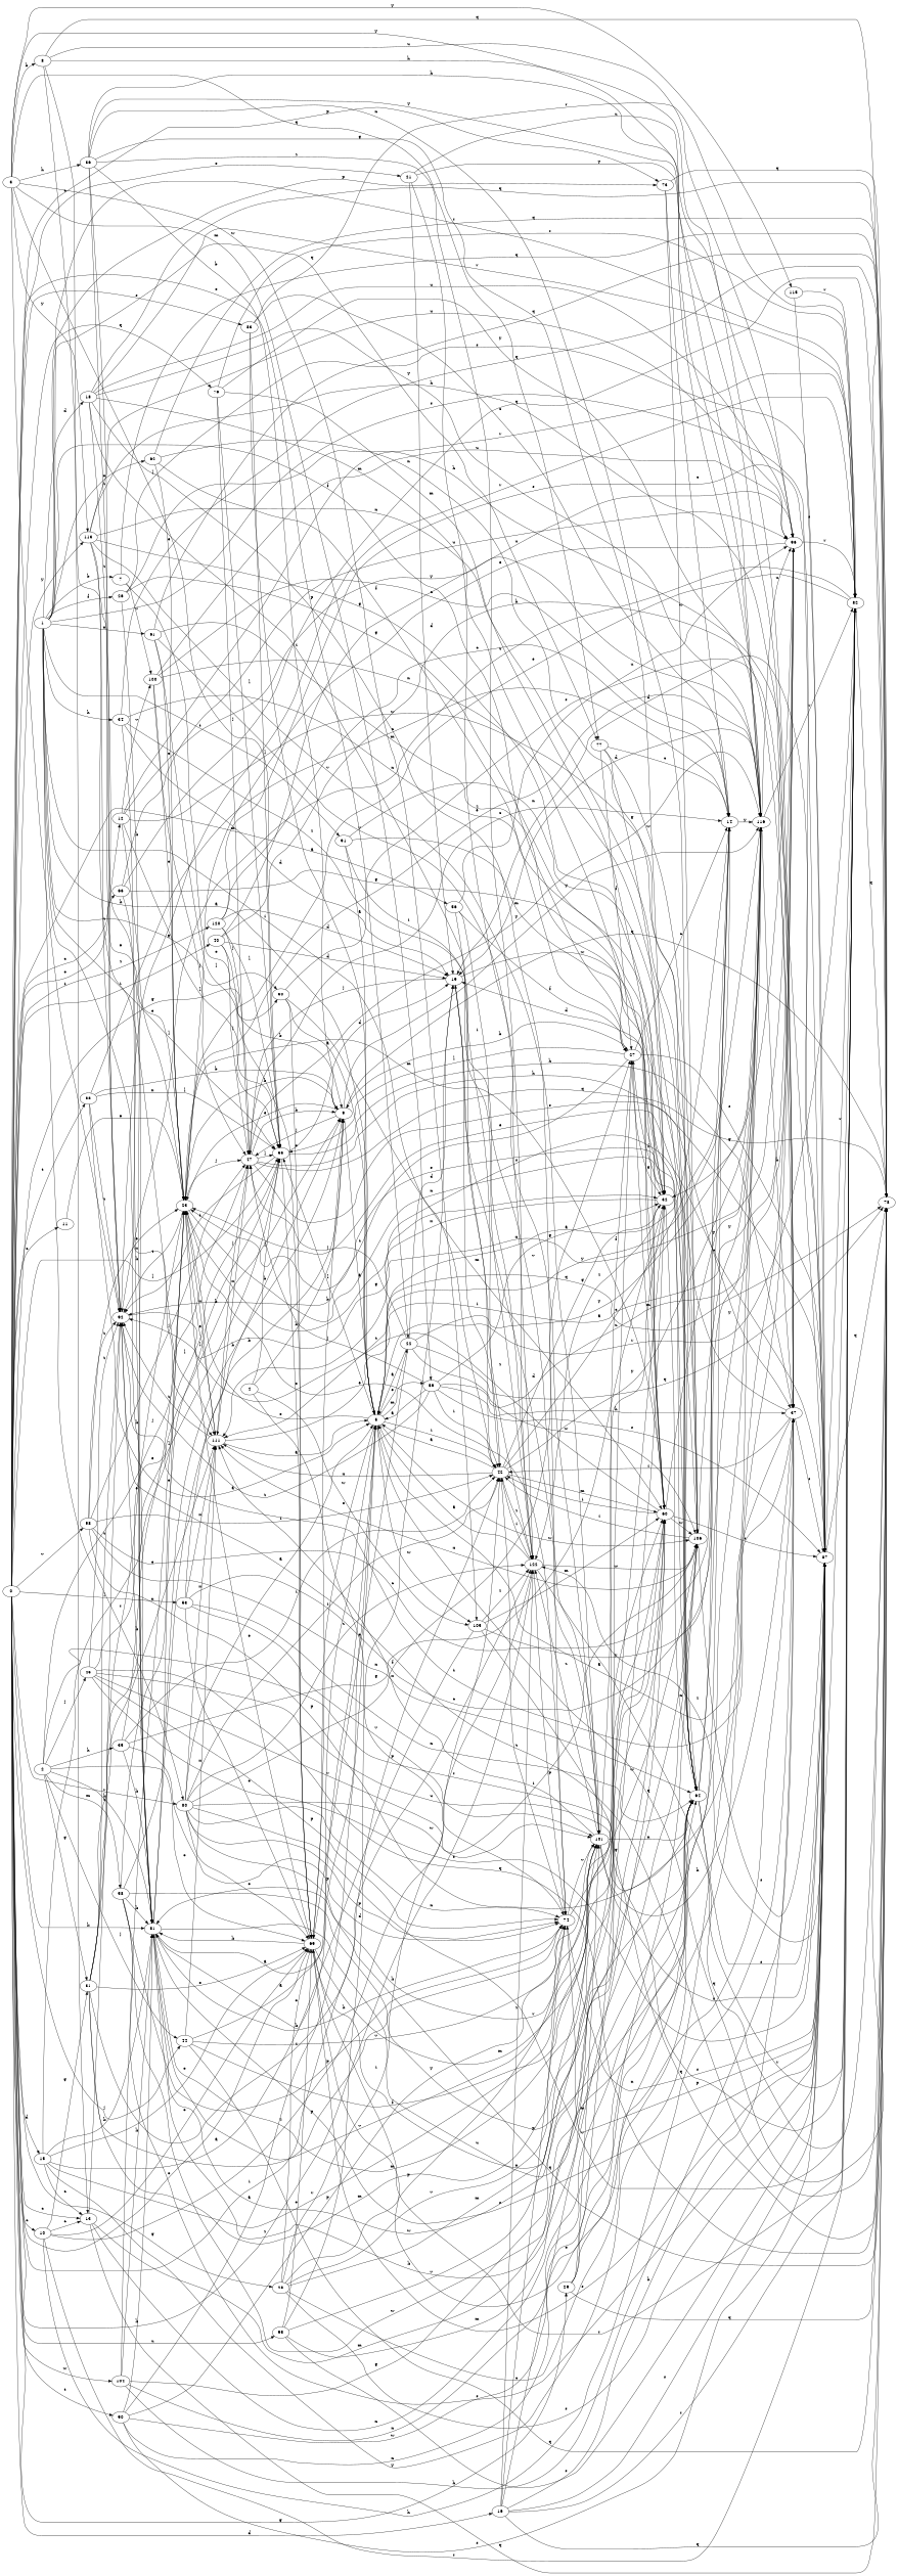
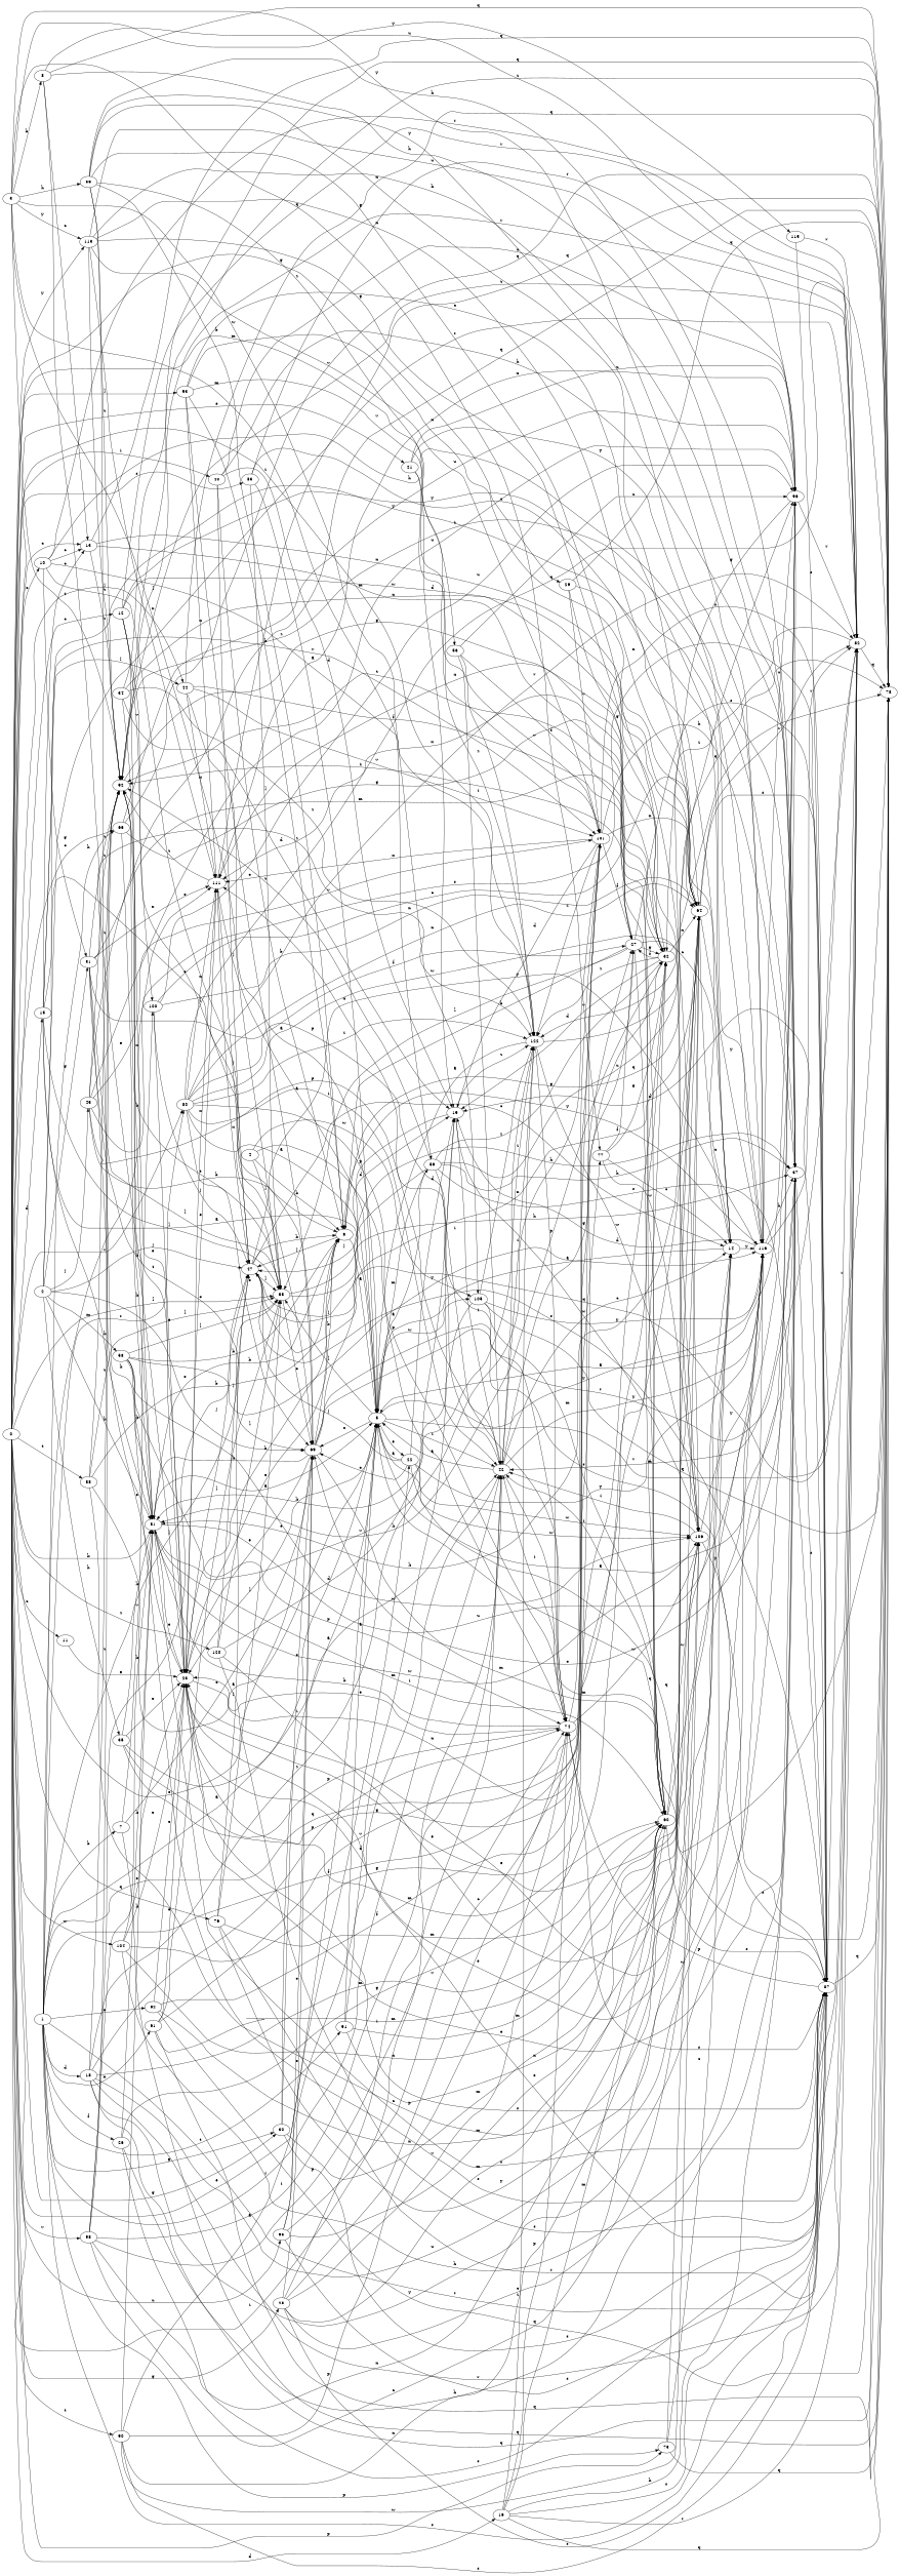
  strict digraph {
    rankdir=LR
    0
    10
    11
    12
    13
    15
    16
    21
    22
    28
    29
    30
    40
    42
    44
    51
    53
    55
    56
    66
    69
    73
    76
    80
    83
    88
    90
    95
    98
    104
    113
    120
    122
    82
    31
    37
    23
    116
    106
    100
    92
    78
    60
    64
    5
    101
    87
    74
    96
    19
    n51 [label=47]
    14
    32
    9
    111
    27
    1
    7
    18
    26
    34
    61
    62
    77
    91
    59
    105
    2
    35
    45
    58
    3
    8
    36
    115
    4
    0 -> 10 [label=c]
    0 -> 11 [label=c]
    0 -> 12 [label=c]
    0 -> 13 [label=c]
    0 -> 15 [label=d]
    0 -> 16 [label=d]
    0 -> 21 [label=e]
    0 -> 22 [label=e]
    0 -> 28 [label=g]
    0 -> 29 [label=g]
    0 -> 30 [label=g]
    0 -> 40 [label=i]
    0 -> 42 [label=i]
    0 -> 44 [label=j]
    0 -> 51 [label=k]
    0 -> 53 [label=l]
    0 -> 55 [label=l]
    0 -> 56 [label=m]
    0 -> 66 [label=o]
    0 -> 69 [label=o]
    0 -> 73 [label=p]
    0 -> 76 [label=q]
    0 -> 80 [label=r]
    0 -> 83 [label=s]
    0 -> 88 [label=t]
    0 -> 90 [label=t]
    0 -> 95 [label=u]
    0 -> 98 [label=v]
    0 -> 104 [label=w]
    0 -> 113 [label=y]
    0 -> 120 [label=z]
    0 -> 122 [label=z]
    10 -> 13 [label=c]
    10 -> 69 [label=o]
    10 -> 122 [label=z]
    10 -> 82 [label=r]
    10 -> 31 [label=g]
    10 -> 37 [label=h]
    11 -> 23 [label=e]
    12 -> 55 [label=l]
    12 -> 82 [label=r]
    12 -> 23 [label=e]
    12 -> 116 [label=y]
    12 -> 106 [label=w]
    12 -> 100 [label=v]
    13 -> 92 [label=t]
    13 -> 78 [label=q]
    13 -> 60 [label=m]
    13 -> 64 [label=n]
    15 -> 13 [label=c]
    15 -> 51 [label=k]
    15 -> 55 [label=l]
    15 -> 69 [label=o]
    15 -> 116 [label=y]
    15 -> 5 [label=a]
    15 -> 101 [label=v]
    16 -> 122 [label=z]
    16 -> 82 [label=r]
    16 -> 37 [label=h]
    16 -> 78 [label=q]
    16 -> 60 [label=m]
    16 -> 87 [label=s]
    16 -> 74 [label=p]
    21 -> 122 [label=z]
    21 -> 116 [label=y]
    21 -> 96 [label=u]
    21 -> 19 [label=d]
    22 -> 69 [label=o]
    22 -> 116 [label=y]
    22 -> 106 [label=w]
    22 -> 78 [label=q]
    22 -> 5 [label=a]
    22 -> 19 [label=d]
    22 -> n51 [label=j]
    28 -> 42 [label=i]
    28 -> 69 [label=o]
    28 -> 60 [label=m]
    28 -> 101 [label=v]
    28 -> 87 [label=s]
    28 -> 74 [label=p]
    28 -> 14 [label=c]
    29 -> 78 [label=q]
    29 -> 64 [label=n]
    29 -> 101 [label=v]
    29 -> 32 [label=g]
    30 -> 69 [label=o]
    30 -> 60 [label=m]
    30 -> 5 [label=a]
    30 -> 87 [label=s]
    40 -> 37 [label=h]
    40 -> 96 [label=u]
    40 -> 19 [label=d]
    40 -> n51 [label=j]
    40 -> 9 [label=b]
    42 -> 122 [label=z]
    42 -> 116 [label=y]
    42 -> 60 [label=m]
    42 -> 5 [label=a]
    42 -> 14 [label=c]
    42 -> 32 [label=g]
    42 -> 111 [label=x]
    44 -> 78 [label=q]
    44 -> 5 [label=a]
    44 -> 101 [label=v]
    44 -> 111 [label=x]
    44 -> 27 [label=f]
    51 -> 23 [label=e]
    51 -> 106 [label=w]
    51 -> 60 [label=m]
    51 -> 5 [label=a]
    51 -> 101 [label=v]
    51 -> 87 [label=s]
    51 -> 96 [label=u]
    51 -> 9 [label=b]
    53 -> 69 [label=o]
    53 -> 64 [label=n]
    53 -> 101 [label=v]
    53 -> 14 [label=c]
    53 -> 9 [label=b]
    53 -> 111 [label=x]
    55 -> 69 [label=o]
    55 -> 37 [label=h]
    55 -> 92 [label=t]
    55 -> 19 [label=d]
    56 -> 42 [label=i]
    56 -> 101 [label=v]
    56 -> 96 [label=u]
    56 -> 27 [label=f]
    66 -> 51 [label=k]
    66 -> 78 [label=q]
    66 -> 96 [label=u]
    66 -> 32 [label=g]
    69 -> 51 [label=k]
    69 -> 82 [label=r]
    69 -> 23 [label=e]
    69 -> 60 [label=m]
    69 -> 64 [label=n]
    69 -> 87 [label=s]
    69 -> 9 [label=b]
    73 -> 106 [label=w]
    73 -> 78 [label=q]
    73 -> 14 [label=c]
    76 -> 55 [label=l]
    76 -> 82 [label=r]
    76 -> 116 [label=y]
    76 -> 60 [label=m]
    76 -> n51 [label=j]
    80 -> 42 [label=i]
    80 -> 69 [label=o]
    80 -> 122 [label=z]
    80 -> 82 [label=r]
    80 -> 106 [label=w]
    80 -> 78 [label=q]
    80 -> 64 [label=n]
    80 -> 5 [label=a]
    80 -> 74 [label=p]
    80 -> 111 [label=x]
    80 -> 27 [label=f]
    83 -> 55 [label=l]
    83 -> 82 [label=r]
    83 -> 5 [label=a]
    83 -> 14 [label=c]
    88 -> 55 [label=l]
    88 -> 92 [label=t]
    88 -> 5 [label=a]
    88 -> 14 [label=c]
    88 -> 9 [label=b]
    90 -> 51 [label=k]
    90 -> 106 [label=w]
    90 -> 64 [label=n]
    90 -> 5 [label=a]
    90 -> 87 [label=s]
    90 -> 74 [label=p]
    95 -> 69 [label=o]
    95 -> 60 [label=m]
    95 -> 101 [label=v]
    95 -> 87 [label=s]
    95 -> 19 [label=d]
    98 -> 42 [label=i]
    98 -> 23 [label=e]
    98 -> 92 [label=t]
    98 -> 64 [label=n]
    98 -> 74 [label=p]
    98 -> n51 [label=j]
    98 -> 14 [label=c]
    104 -> 51 [label=k]
    104 -> 37 [label=h]
    104 -> 23 [label=e]
    104 -> 64 [label=n]
    104 -> 32 [label=g]
    113 -> 37 [label=h]
    113 -> 92 [label=t]
    113 -> 64 [label=n]
    113 -> 101 [label=v]
    113 -> 96 [label=u]
    113 -> 32 [label=g]
    113 -> 111 [label=x]
    120 -> 55 [label=l]
    120 -> 87 [label=s]
    120 -> 19 [label=d]
    120 -> n51 [label=j]
    120 -> 14 [label=c]
    122 -> 42 [label=i]
    122 -> 106 [label=w]
    122 -> 78 [label=q]
    122 -> 5 [label=a]
    122 -> 74 [label=p]
    82 -> 122 [label=z]
    82 -> 23 [label=e]
    82 -> 92 [label=t]
    82 -> 78 [label=q]
    31 -> 55 [label=l]
    31 -> 69 [label=o]
    31 -> 122 [label=z]
    31 -> 23 [label=e]
    31 -> 92 [label=t]
    31 -> 60 [label=m]
    31 -> 74 [label=p]
    31 -> 111 [label=x]
    37 -> 42 [label=i]
    37 -> 69 [label=o]
    37 -> 23 [label=e]
    37 -> 92 [label=t]
    37 -> 5 [label=a]
    37 -> 87 [label=s]
    23 -> 92 [label=t]
    23 -> 60 [label=m]
    23 -> 64 [label=n]
    23 -> 87 [label=s]
    23 -> n51 [label=j]
    23 -> 9 [label=b]
    23 -> 111 [label=x]
    116 -> 82 [label=r]
    116 -> 37 [label=h]
    116 -> 23 [label=e]
    116 -> 96 [label=u]
    116 -> 19 [label=d]
    106 -> 42 [label=i]
    106 -> 23 [label=e]
    106 -> 116 [label=y]
    106 -> 87 [label=s]
    106 -> 111 [label=x]
    100 -> 23 [label=e]
    100 -> 64 [label=n]
    100 -> 96 [label=u]
    100 -> n51 [label=j]
    100 -> 14 [label=c]
    92 -> 51 [label=k]
    92 -> 82 [label=r]
    92 -> 32 [label=g]
    78 -> 92 [label=t]
    60 -> 42 [label=i]
    60 -> 116 [label=y]
    60 -> 106 [label=w]
    60 -> 92 [label=t]
    60 -> 87 [label=s]
    64 -> 51 [label=k]
    64 -> 82 [label=r]
    64 -> 116 [label=y]
    64 -> 87 [label=s]
    64 -> 14 [label=c]
    5 -> 22 [label=e]
    5 -> 42 [label=i]
    5 -> 55 [label=l]
    5 -> 69 [label=o]
    5 -> 82 [label=r]
    5 -> 23 [label=e]
    5 -> 116 [label=y]
    5 -> 106 [label=w]
    5 -> 78 [label=q]
    5 -> 59 [label=m]
    5 -> 105 [label=w]
    101 -> 122 [label=z]
    101 -> 37 [label=h]
    101 -> 64 [label=n]
    101 -> 87 [label=s]
    101 -> 19 [label=d]
    101 -> 111 [label=x]
    101 -> 27 [label=f]
    87 -> 82 [label=r]
    87 -> 78 [label=q]
    87 -> 74 [label=p]
    87 -> 19 [label=d]
    74 -> 42 [label=i]
    74 -> 51 [label=k]
    74 -> 23 [label=e]
    74 -> 106 [label=w]
    74 -> 101 [label=v]
    74 -> 87 [label=s]
    96 -> 82 [label=r]
    96 -> 23 [label=e]
    96 -> 5 [label=a]
    96 -> 32 [label=g]
    96 -> 111 [label=x]
    19 -> 42 [label=i]
    19 -> 122 [label=z]
    19 -> 106 [label=w]
    19 -> n51 [label=j]
    n51 -> 55 [label=l]
    n51 -> 37 [label=h]
    n51 -> 116 [label=y]
    n51 -> 78 [label=q]
    n51 -> 87 [label=s]
    n51 -> 14 [label=c]
    n51 -> 9 [label=b]
    n51 -> 111 [label=x]
    14 -> 116 [label=y]
    14 -> 5 [label=a]
    32 -> 51 [label=k]
    32 -> 122 [label=z]
    32 -> 64 [label=n]
    32 -> 19 [label=d]
    32 -> 111 [label=x]
    32 -> 27 [label=f]
    9 -> 23 [label=e]
    9 -> 116 [label=y]
    9 -> 78 [label=q]
    9 -> 5 [label=a]
    9 -> n51 [label=j]
    111 -> 23 [label=e]
    111 -> 92 [label=t]
    111 -> 78 [label=q]
    111 -> 5 [label=a]
    111 -> n51 [label=j]
    27 -> 55 [label=l]
    27 -> 92 [label=t]
    27 -> 60 [label=m]
    27 -> 87 [label=s]
    27 -> 14 [label=c]
    27 -> 32 [label=g]
    27 -> 9 [label=b]
    1 -> 30 [label=g]
    1 -> 42 [label=i]
    1 -> 55 [label=l]
    1 -> 73 [label=p]
    1 -> 80 [label=r]
    1 -> 82 [label=r]
    1 -> 5 [label=a]
    1 -> 87 [label=s]
    1 -> 111 [label=x]
    1 -> 27 [label=f]
    1 -> 7 [label=b]
    1 -> 18 [label=d]
    1 -> 26 [label=f]
-   1 -> 34 [label=h]
+   1 -> 66 [label=h]
    1 -> 61 [label=n]
    1 -> 62 [label=n]
    1 -> 77 [label=q]
    1 -> 91 [label=t]
    7 -> 69 [label=o]
    7 -> 100 [label=v]
    7 -> 78 [label=q]
    18 -> 122 [label=z]
    18 -> 82 [label=r]
    18 -> 116 [label=y]
    18 -> 92 [label=t]
    18 -> 78 [label=q]
    18 -> 60 [label=m]
    18 -> 74 [label=p]
    18 -> 96 [label=u]
    26 -> 51 [label=k]
    26 -> 37 [label=h]
    26 -> 87 [label=s]
    26 -> 32 [label=g]
    34 -> 51 [label=k]
    34 -> 122 [label=z]
    34 -> 78 [label=q]
    34 -> 64 [label=n]
    34 -> 19 [label=d]
    61 -> 55 [label=l]
    61 -> 23 [label=e]
    61 -> 78 [label=q]
    61 -> 60 [label=m]
    61 -> 101 [label=v]
    62 -> 23 [label=e]
    62 -> 78 [label=q]
    62 -> 64 [label=n]
    62 -> 27 [label=f]
    77 -> 106 [label=w]
    77 -> 14 [label=c]
    77 -> 32 [label=g]
    77 -> 27 [label=f]
    91 -> 42 [label=i]
    91 -> 60 [label=m]
    91 -> 64 [label=n]
    91 -> 5 [label=a]
    59 -> 42 [label=i]
    59 -> 37 [label=h]
    59 -> 92 [label=t]
    59 -> 5 [label=a]
    59 -> 87 [label=s]
    59 -> 96 [label=u]
    59 -> n51 [label=j]
    59 -> 32 [label=g]
    105 -> 51 [label=k]
    105 -> 122 [label=z]
    105 -> 116 [label=y]
    105 -> 78 [label=q]
    105 -> 60 [label=m]
    2 -> 44 [label=j]
    2 -> 51 [label=k]
    2 -> 69 [label=o]
    2 -> 82 [label=r]
    2 -> 31 [label=g]
    2 -> n51 [label=j]
    2 -> 35 [label=h]
    2 -> 45 [label=j]
    2 -> 58 [label=m]
    35 -> 42 [label=i]
    35 -> 51 [label=k]
    35 -> 23 [label=e]
    35 -> 74 [label=p]
    35 -> 32 [label=g]
    45 -> 92 [label=t]
    45 -> 78 [label=q]
    45 -> 101 [label=v]
    45 -> 87 [label=s]
    45 -> 74 [label=p]
    45 -> 96 [label=u]
    45 -> 9 [label=b]
    58 -> 51 [label=k]
    58 -> 55 [label=l]
    58 -> 116 [label=y]
    58 -> 106 [label=w]
    58 -> 87 [label=s]
    58 -> 74 [label=p]
    58 -> 9 [label=b]
    3 -> 55 [label=l]
    3 -> 113 [label=y]
    3 -> 116 [label=y]
    3 -> 92 [label=t]
    3 -> 77 [label=q]
    3 -> 59 [label=m]
    3 -> 105 [label=w]
    3 -> 8 [label=b]
    3 -> 36 [label=h]
    3 -> 115 [label=y]
    8 -> 13 [label=c]
    8 -> 37 [label=h]
    8 -> 23 [label=e]
    8 -> 78 [label=q]
    8 -> 96 [label=u]
    36 -> 51 [label=k]
    36 -> 122 [label=z]
    36 -> 37 [label=h]
    36 -> 116 [label=y]
    36 -> 92 [label=t]
    36 -> 64 [label=n]
    36 -> 32 [label=g]
    36 -> 9 [label=b]
    115 -> 82 [label=r]
    115 -> 87 [label=s]
    4 -> 55 [label=l]
    4 -> 74 [label=p]
    4 -> 9 [label=b]
    4 -> 105 [label=w]
  }
